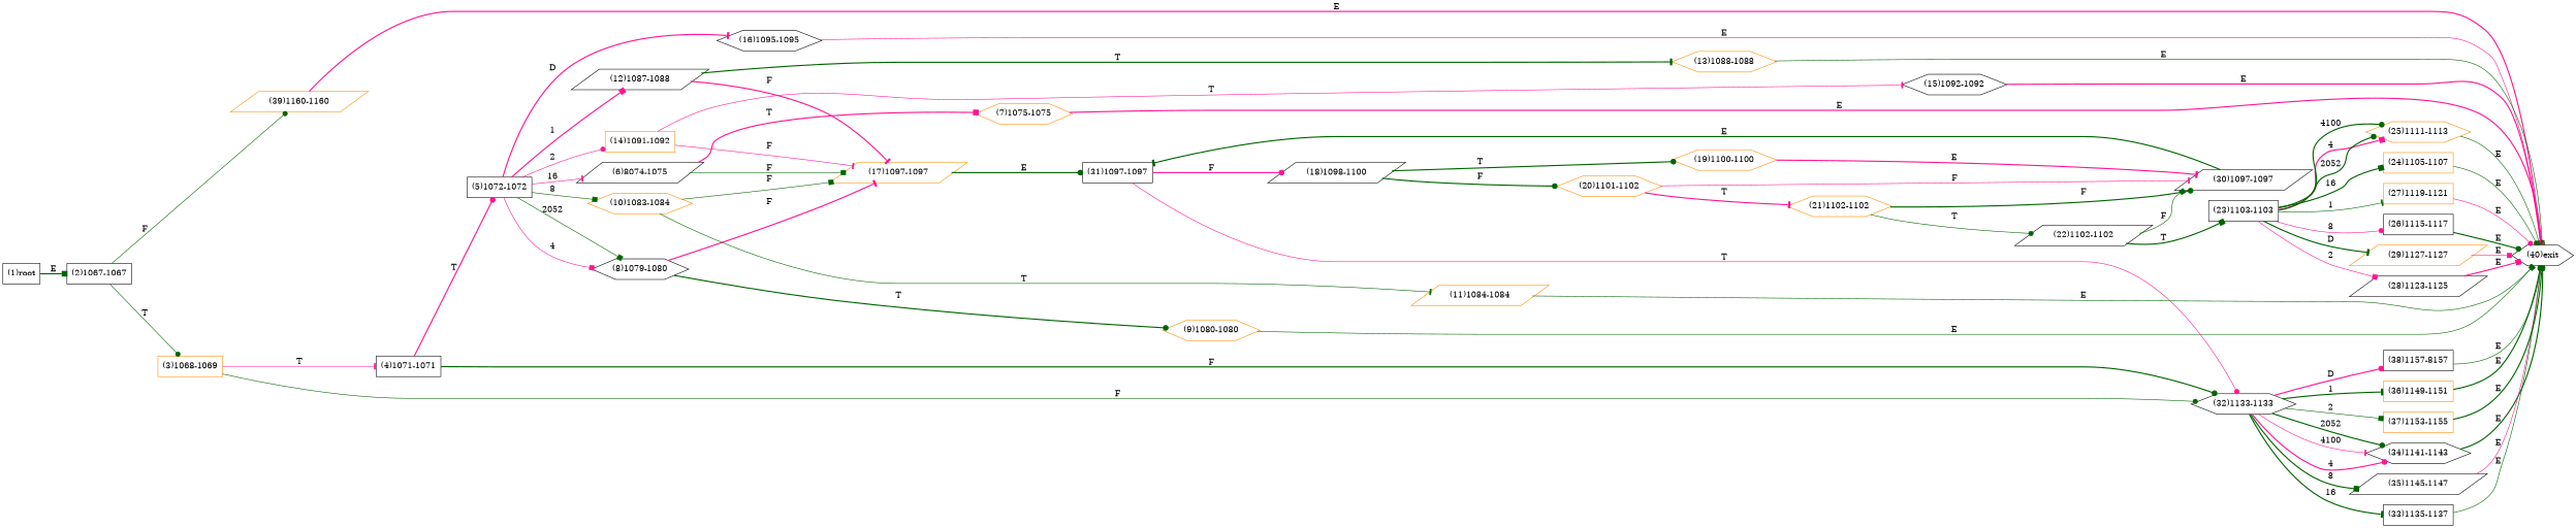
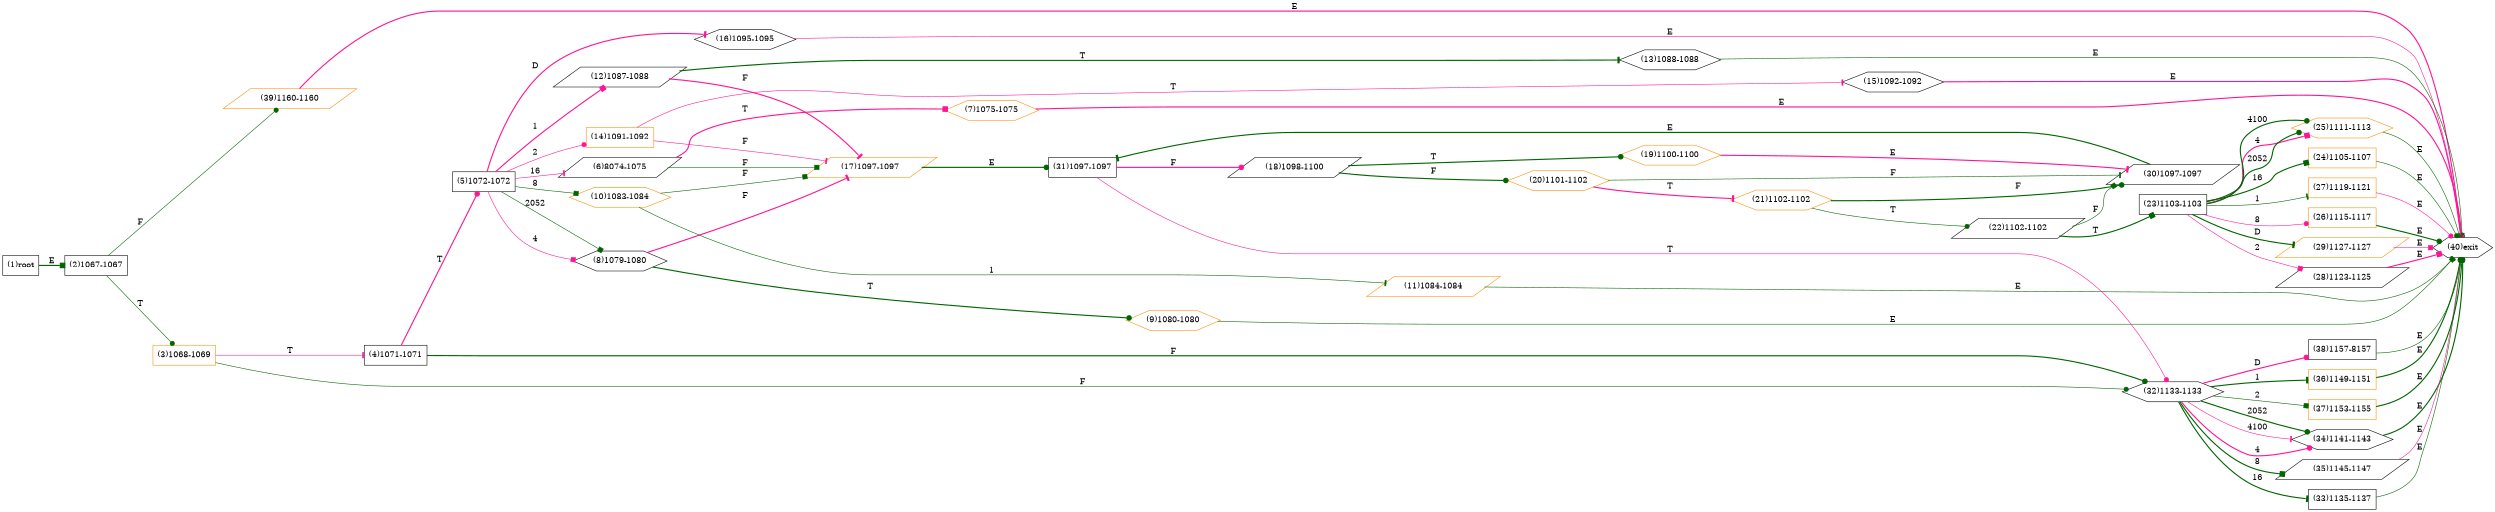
  digraph {
    rankdir=LR
    node [color=black shape=box]
    edge [arrowhead=dot color=darkgreen style=bold]
    n1 [label="(1)root"]
    n2 [label="(2)1067-1067"]
    n3 [color=darkorange label="(3)1068-1069"]
    n4 [color=darkorange label="(39)1160-1160" shape=parallelogram]
    n5 [label="(4)1071-1071"]
    n6 [label="(32)1133-1133" shape=hexagon]
    n7 [label="(40)exit" shape=hexagon]
    n8 [label="(5)1072-1072"]
    n9 [label="(34)1141-1143" shape=hexagon]
    n10 [label="(35)1145-1147" shape=parallelogram]
    n11 [label="(33)1135-1137"]
    n12 [label="(38)1157-8157"]
    n13 [color=darkorange label="(36)1149-1151"]
    n14 [color=darkorange label="(37)1153-1155"]
    n15 [label="(6)8074-1075" shape=parallelogram]
    n16 [label="(8)1079-1080" shape=hexagon]
    n17 [color=darkorange label="(10)1083-1084" shape=hexagon]
    n18 [label="(12)1087-1088" shape=parallelogram]
    n19 [color=darkorange label="(14)1091-1092"]
    n20 [label="(16)1095-1095" shape=hexagon]
    n21 [color=darkorange label="(7)1075-1075" shape=hexagon]
    n22 [color=darkorange label="(17)1097-1097" shape=parallelogram]
    n23 [color=darkorange label="(9)1080-1080" shape=hexagon]
    n24 [color=darkorange label="(11)1084-1084" shape=parallelogram]
-   n25 [color=darkorange label="(13)1088-1088" shape=hexagon]
+   n25 [label="(13)1088-1088" shape=hexagon]
    n26 [label="(15)1092-1092" shape=hexagon]
    n27 [label="(31)1097-1097"]
    n28 [label="(18)1098-1100" shape=parallelogram]
    n29 [color=darkorange label="(19)1100-1100" shape=hexagon]
    n30 [label="(30)1097-1097" shape=parallelogram]
    n31 [color=darkorange label="(20)1101-1102" shape=hexagon]
    n32 [color=darkorange label="(21)1102-1102" shape=hexagon]
    n33 [label="(22)1102-1102" shape=parallelogram]
    n34 [label="(23)1103-1103"]
    n35 [color=darkorange label="(25)1111-1113" shape=hexagon]
    n36 [color=darkorange label="(24)1105-1107"]
    n37 [color=darkorange label="(27)1119-1121"]
-   n38 [label="(26)1115-1117"]
+   n38 [color=darkorange label="(26)1115-1117"]
    n39 [color=darkorange label="(29)1127-1127" shape=parallelogram]
    n40 [label="(28)1123-1125" shape=parallelogram]
    n1 -> n2 [arrowhead=box label=E]
    n2 -> n3 [label=T style=solid]
    n2 -> n4 [label=F style=solid]
    n3 -> n5 [arrowhead=tee color=deeppink label=T style=solid]
    n3 -> n6 [label=F style=solid]
    n4 -> n7 [color=deeppink label=E]
    n5 -> n6 [label=F]
    n5 -> n8 [color=deeppink label=T]
    n6 -> n9 [color=deeppink label=4]
    n6 -> n9 [label=2052]
    n6 -> n9 [arrowhead=tee color=deeppink label=4100 style=solid]
    n6 -> n10 [arrowhead=box label=8]
    n6 -> n11 [arrowhead=tee label=16]
    n6 -> n12 [color=deeppink label=D]
    n6 -> n13 [arrowhead=tee label=1]
    n6 -> n14 [arrowhead=box label=2 style=solid]
    n8 -> n15 [arrowhead=tee color=deeppink label=16 style=solid]
    n8 -> n16 [arrowhead=box color=deeppink label=4 style=solid]
    n8 -> n16 [arrowhead=box label=2052 style=solid]
    n8 -> n17 [arrowhead=box label=8 style=solid]
    n8 -> n18 [arrowhead=box color=deeppink label=1]
    n8 -> n19 [color=deeppink label=2 style=solid]
    n8 -> n20 [arrowhead=tee color=deeppink label=D]
    n9 -> n7 [label=E]
    n10 -> n7 [arrowhead=box color=deeppink label=E style=solid]
    n11 -> n7 [arrowhead=tee label=E style=solid]
    n12 -> n7 [label=E style=solid]
    n13 -> n7 [label=E]
    n14 -> n7 [arrowhead=box label=E]
    n15 -> n21 [arrowhead=box color=deeppink label=T]
    n15 -> n22 [arrowhead=box label=F style=solid]
    n16 -> n22 [arrowhead=tee color=deeppink label=F]
    n16 -> n23 [label=T]
    n17 -> n22 [arrowhead=box label=F style=solid]
-   n17 -> n24 [arrowhead=tee label=T style=solid]
+   n17 -> n24 [arrowhead=tee label=1 style=solid]
    n18 -> n22 [arrowhead=tee color=deeppink label=F]
    n18 -> n25 [arrowhead=tee label=T]
    n19 -> n22 [arrowhead=tee color=deeppink label=F style=solid]
    n19 -> n26 [arrowhead=tee color=deeppink label=T style=solid]
    n20 -> n7 [arrowhead=box color=deeppink label=E style=solid]
    n21 -> n7 [arrowhead=tee color=deeppink label=E]
    n22 -> n27 [label=E]
    n23 -> n7 [arrowhead=tee label=E style=solid]
    n24 -> n7 [arrowhead=box label=E style=solid]
    n25 -> n7 [arrowhead=box label=E style=solid]
    n26 -> n7 [arrowhead=tee color=deeppink label=E]
    n27 -> n6 [color=deeppink label=T style=solid]
    n27 -> n28 [color=deeppink label=F]
    n28 -> n29 [label=T]
    n28 -> n31 [label=F]
    n29 -> n30 [arrowhead=tee color=deeppink label=E]
    n30 -> n27 [arrowhead=tee label=E]
-   n31 -> n30 [arrowhead=tee color=deeppink label=F style=solid]
+   n31 -> n30 [arrowhead=tee label=F style=solid]
    n31 -> n32 [arrowhead=tee color=deeppink label=T]
    n32 -> n30 [label=F]
    n32 -> n33 [label=T style=solid]
    n33 -> n30 [arrowhead=box label=F style=solid]
    n33 -> n34 [arrowhead=box label=T]
    n34 -> n35 [arrowhead=box color=deeppink label=4]
    n34 -> n35 [label=2052]
    n34 -> n35 [label=4100]
    n34 -> n36 [arrowhead=box label=16]
    n34 -> n37 [arrowhead=tee label=1 style=solid]
    n34 -> n38 [color=deeppink label=8 style=solid]
    n34 -> n39 [arrowhead=tee label=D]
    n34 -> n40 [arrowhead=box color=deeppink label=2 style=solid]
    n35 -> n7 [arrowhead=tee label=E style=solid]
    n36 -> n7 [label=E style=solid]
    n37 -> n7 [color=deeppink label=E style=solid]
    n38 -> n7 [label=E]
    n39 -> n7 [arrowhead=box color=deeppink label=E style=solid]
    n40 -> n7 [arrowhead=box color=deeppink label=E]
  }
